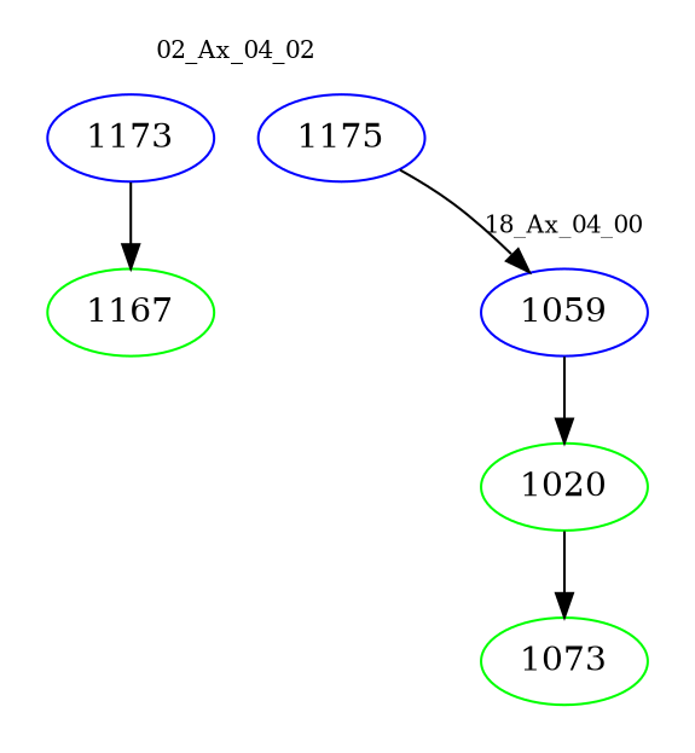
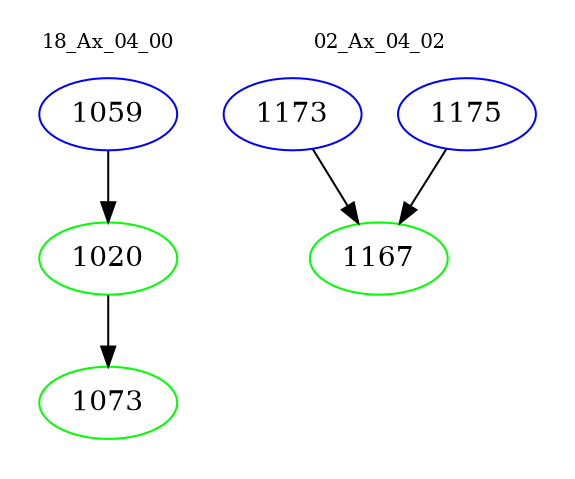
  digraph {
    node [color=blue]
    edge [color=black]
    n1 [label=1059]
    n2 [color=green label=1020]
    n3 [color=green label=1073]
    n4 [label=1175]
    n5 [color=green label=1167]
    n6 [label=1173]
    subgraph cluster_1 {
      color=white
      fontsize=10
      label="18_Ax_04_00"
      n1
      n2
      n3
    }
    subgraph cluster_2 {
      color=white
      fontsize=10
      label="02_Ax_04_02"
      n4
      n5
      n6
    }
    n1 -> n2
    n2 -> n3
-   n4 -> n1
+   n4 -> n5
    n6 -> n5
  }
